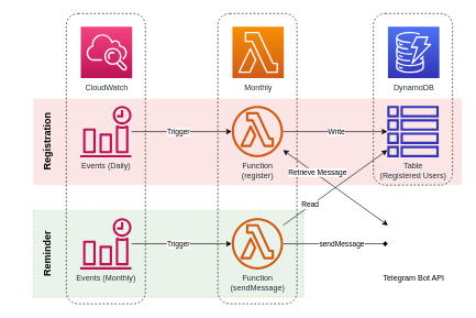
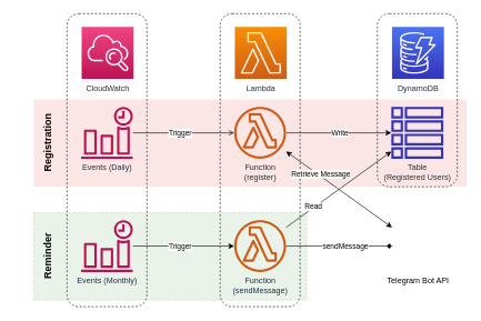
  <mxCell id="0" />
  <mxCell id="1" parent="0" />
  <mxCell id="2" value="" style="rounded=0;whiteSpace=wrap;html=1;dashed=1;fillColor=#d5e8d4;opacity=50;strokeColor=#82b366;" parent="1" vertex="1"><mxGeometry x="50" y="319" width="410" height="131" as="geometry" /></mxCell>
  <mxCell id="3" value="" style="rounded=0;whiteSpace=wrap;html=1;dashed=1;fillColor=#f8cecc;opacity=50;strokeColor=none;" parent="1" vertex="1"><mxGeometry x="50" y="149" width="650" height="131" as="geometry" /></mxCell>
  <mxCell id="4" value="" style="rounded=1;whiteSpace=wrap;html=1;fillColor=none;dashed=1;" parent="1" vertex="1"><mxGeometry x="100" y="20" width="120" height="440" as="geometry" /></mxCell>
  <mxCell id="5" value="" style="rounded=1;whiteSpace=wrap;html=1;fillColor=none;dashed=1;" parent="1" vertex="1"><mxGeometry x="330" y="20" width="120" height="440" as="geometry" /></mxCell>
  <mxCell id="6" value="" style="rounded=1;whiteSpace=wrap;html=1;fillColor=none;dashed=1;" parent="1" vertex="1"><mxGeometry x="566" y="20" width="120" height="260" as="geometry" /></mxCell>
- <mxCell id="7" style="edgeStyle=orthogonalEdgeStyle;rounded=0;orthogonalLoop=1;jettySize=auto;html=1;" parent="1" source="9" target="16" edge="1"><mxGeometry relative="1" as="geometry" /></mxCell>
+ <mxCell id="7" style="edgeStyle=orthogonalEdgeStyle;rounded=0;orthogonalLoop=1;jettySize=auto;html=1;endArrow=open;" parent="1" source="9" target="16" edge="1"><mxGeometry relative="1" as="geometry" /></mxCell>
  <mxCell id="8" value="Trigger" style="edgeLabel;html=1;align=center;verticalAlign=middle;resizable=0;points=[];" vertex="1" connectable="0" parent="7"><mxGeometry x="0.198" y="4" relative="1" as="geometry"><mxPoint x="-19.93" y="4" as="offset" /></mxGeometry></mxCell>
  <mxCell id="9" value="Events (Daily)" style="outlineConnect=0;fontColor=#232F3E;gradientColor=none;fillColor=#BC1356;strokeColor=none;dashed=0;verticalLabelPosition=bottom;verticalAlign=top;align=center;html=1;fontSize=12;fontStyle=0;aspect=fixed;pointerEvents=1;shape=mxgraph.aws4.event_time_based;" parent="1" vertex="1"><mxGeometry x="121" y="160" width="78" height="78" as="geometry" /></mxCell>
  <mxCell id="10" value="CloudWatch" style="outlineConnect=0;fontColor=#232F3E;gradientColor=#F34482;gradientDirection=north;fillColor=#BC1356;strokeColor=#ffffff;dashed=0;verticalLabelPosition=bottom;verticalAlign=top;align=center;html=1;fontSize=12;fontStyle=0;aspect=fixed;shape=mxgraph.aws4.resourceIcon;resIcon=mxgraph.aws4.cloudwatch;" parent="1" vertex="1"><mxGeometry x="122" y="40" width="78" height="78" as="geometry" /></mxCell>
- <mxCell id="11" value="Monthly" style="outlineConnect=0;fontColor=#232F3E;gradientColor=#F78E04;gradientDirection=north;fillColor=#D05C17;strokeColor=#ffffff;dashed=0;verticalLabelPosition=bottom;verticalAlign=top;align=center;html=1;fontSize=12;fontStyle=0;aspect=fixed;shape=mxgraph.aws4.resourceIcon;resIcon=mxgraph.aws4.lambda;" parent="1" vertex="1"><mxGeometry x="352" y="40" width="78" height="78" as="geometry" /></mxCell>
+ <mxCell id="11" value="Lambda" style="outlineConnect=0;fontColor=#232F3E;gradientColor=#F78E04;gradientDirection=north;fillColor=#D05C17;strokeColor=#ffffff;dashed=0;verticalLabelPosition=bottom;verticalAlign=top;align=center;html=1;fontSize=12;fontStyle=0;aspect=fixed;shape=mxgraph.aws4.resourceIcon;resIcon=mxgraph.aws4.lambda;" parent="1" vertex="1"><mxGeometry x="352" y="40" width="78" height="78" as="geometry" /></mxCell>
  <mxCell id="12" style="edgeStyle=orthogonalEdgeStyle;rounded=0;orthogonalLoop=1;jettySize=auto;html=1;startArrow=none;startFill=0;" parent="1" source="16" target="24" edge="1"><mxGeometry relative="1" as="geometry" /></mxCell>
  <mxCell id="13" value="Write" style="edgeLabel;html=1;align=center;verticalAlign=middle;resizable=0;points=[];" parent="12" vertex="1" connectable="0"><mxGeometry x="0.139" y="-2" relative="1" as="geometry"><mxPoint x="-9" y="-2" as="offset" /></mxGeometry></mxCell>
  <mxCell id="14" style="rounded=0;orthogonalLoop=1;jettySize=auto;html=1;startArrow=classic;startFill=1;" parent="1" source="16" target="25" edge="1"><mxGeometry relative="1" as="geometry" /></mxCell>
  <mxCell id="15" value="Retrieve Message" style="edgeLabel;html=1;align=center;verticalAlign=middle;resizable=0;points=[];rotation=0;" vertex="1" connectable="0" parent="14"><mxGeometry x="0.622" y="2" relative="1" as="geometry"><mxPoint x="-79.36" y="-58.02" as="offset" /></mxGeometry></mxCell>
  <mxCell id="16" value="Function &lt;br&gt;(register)" style="outlineConnect=0;fontColor=#232F3E;gradientColor=none;fillColor=#D05C17;strokeColor=none;dashed=0;verticalLabelPosition=bottom;verticalAlign=top;align=center;html=1;fontSize=12;fontStyle=0;aspect=fixed;pointerEvents=1;shape=mxgraph.aws4.lambda_function;" parent="1" vertex="1"><mxGeometry x="351" y="160" width="78" height="78" as="geometry" /></mxCell>
  <mxCell id="17" value="DynamoDB" style="outlineConnect=0;fontColor=#232F3E;gradientColor=#4D72F3;gradientDirection=north;fillColor=#3334B9;strokeColor=#ffffff;dashed=0;verticalLabelPosition=bottom;verticalAlign=top;align=center;html=1;fontSize=12;fontStyle=0;aspect=fixed;shape=mxgraph.aws4.resourceIcon;resIcon=mxgraph.aws4.dynamodb;" parent="1" vertex="1"><mxGeometry x="588" y="40" width="78" height="78" as="geometry" /></mxCell>
  <mxCell id="18" style="edgeStyle=orthogonalEdgeStyle;rounded=0;orthogonalLoop=1;jettySize=auto;html=1;startArrow=none;startFill=0;" parent="1" source="20" target="23" edge="1"><mxGeometry relative="1" as="geometry" /></mxCell>
  <mxCell id="19" value="Trigger" style="edgeLabel;html=1;align=center;verticalAlign=middle;resizable=0;points=[];" vertex="1" connectable="0" parent="18"><mxGeometry x="0.224" relative="1" as="geometry"><mxPoint x="-21.93" as="offset" /></mxGeometry></mxCell>
  <mxCell id="20" value="Events (Monthly)" style="outlineConnect=0;fontColor=#232F3E;gradientColor=none;fillColor=#BC1356;strokeColor=none;dashed=0;verticalLabelPosition=bottom;verticalAlign=top;align=center;html=1;fontSize=12;fontStyle=0;aspect=fixed;pointerEvents=1;shape=mxgraph.aws4.event_time_based;" parent="1" vertex="1"><mxGeometry x="121" y="330" width="78" height="78" as="geometry" /></mxCell>
  <mxCell id="21" style="edgeStyle=orthogonalEdgeStyle;rounded=0;orthogonalLoop=1;jettySize=auto;html=1;startArrow=none;startFill=0;endArrow=diamond;" parent="1" source="23" target="25" edge="1"><mxGeometry relative="1" as="geometry" /></mxCell>
  <mxCell id="22" value="sendMessage" style="edgeLabel;html=1;align=center;verticalAlign=middle;resizable=0;points=[];" vertex="1" connectable="0" parent="21"><mxGeometry x="0.119" y="4" relative="1" as="geometry"><mxPoint y="4" as="offset" /></mxGeometry></mxCell>
  <mxCell id="23" value="Function &lt;br&gt;(sendMessage)" style="outlineConnect=0;fontColor=#232F3E;gradientColor=none;fillColor=#D05C17;strokeColor=none;dashed=0;verticalLabelPosition=bottom;verticalAlign=top;align=center;html=1;fontSize=12;fontStyle=0;aspect=fixed;pointerEvents=1;shape=mxgraph.aws4.lambda_function;" parent="1" vertex="1"><mxGeometry x="351" y="330" width="78" height="78" as="geometry" /></mxCell>
  <mxCell id="24" value="Table &lt;br&gt;(Registered Users)" style="outlineConnect=0;fontColor=#232F3E;gradientColor=none;fillColor=#3334B9;strokeColor=none;dashed=0;verticalLabelPosition=bottom;verticalAlign=top;align=center;html=1;fontSize=12;fontStyle=0;aspect=fixed;pointerEvents=1;shape=mxgraph.aws4.table;" parent="1" vertex="1"><mxGeometry x="587" y="160" width="78" height="78" as="geometry" /></mxCell>
  <mxCell id="25" value="Telegram Bot API" style="shape=image;html=1;verticalAlign=top;verticalLabelPosition=bottom;labelBackgroundColor=#ffffff;imageAspect=0;aspect=fixed;image=https://cdn3.iconfinder.com/data/icons/social-media-chamfered-corner/154/telegram-128.png" parent="1" vertex="1"><mxGeometry x="588" y="330" width="78" height="78" as="geometry" /></mxCell>
  <mxCell id="26" value="&lt;b style=&quot;font-size: 15px;&quot;&gt;Registration&lt;/b&gt;" style="text;html=1;resizable=0;autosize=1;align=center;verticalAlign=middle;points=[];fillColor=none;strokeColor=none;rounded=0;dashed=1;opacity=50;fontSize=15;rotation=-90;" parent="1" vertex="1"><mxGeometry x="20" y="204.5" width="100" height="20" as="geometry" /></mxCell>
  <mxCell id="27" style="rounded=0;orthogonalLoop=1;jettySize=auto;html=1;startArrow=none;startFill=0;" parent="1" source="23" target="24" edge="1"><mxGeometry relative="1" as="geometry"><mxPoint x="439" y="236.975" as="sourcePoint" /><mxPoint x="598" y="351.025" as="targetPoint" /></mxGeometry></mxCell>
  <mxCell id="28" value="Read" style="edgeLabel;html=1;align=center;verticalAlign=middle;resizable=0;points=[];" parent="27" vertex="1" connectable="0"><mxGeometry x="-0.263" y="-1" relative="1" as="geometry"><mxPoint x="-18.01" y="10.36" as="offset" /></mxGeometry></mxCell>
  <mxCell id="29" value="&lt;b style=&quot;font-size: 15px&quot;&gt;Reminder&lt;/b&gt;" style="text;html=1;resizable=0;autosize=1;align=center;verticalAlign=middle;points=[];fillColor=none;strokeColor=none;rounded=0;dashed=1;opacity=50;fontSize=15;rotation=-90;" parent="1" vertex="1"><mxGeometry x="30" y="374.5" width="80" height="20" as="geometry" /></mxCell>
